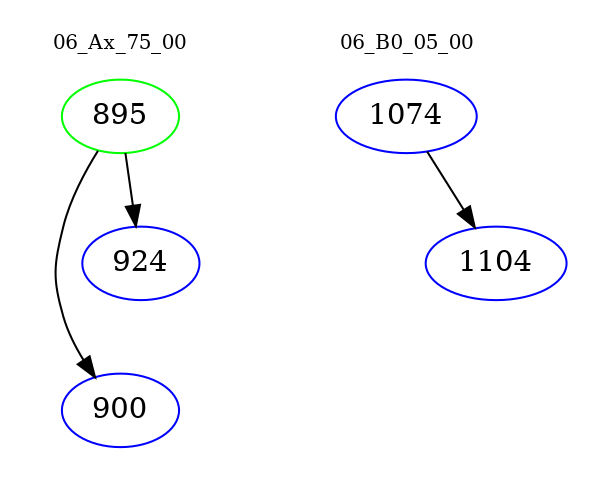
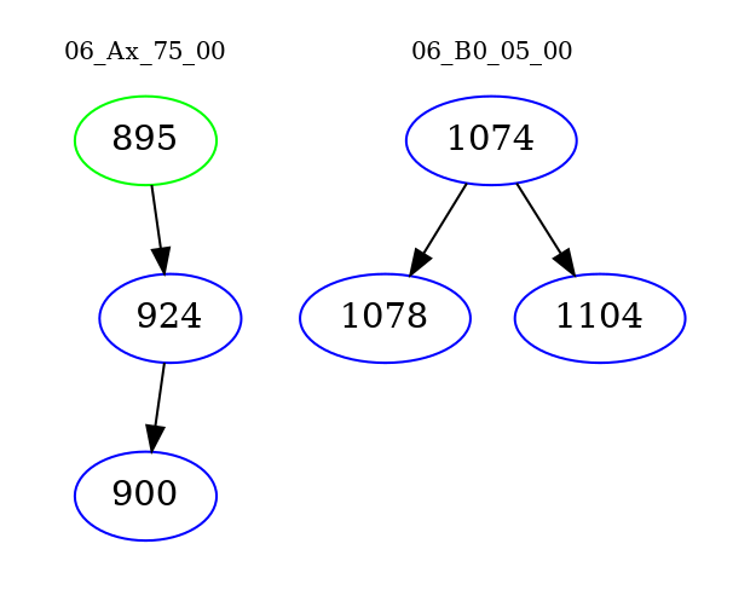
  digraph {
    node [color=blue]
    edge [color=black]
    n1 [color=green label=895]
    n2 [label=900]
    n3 [label=924]
    n4 [label=1074]
+   n5 [label=1078]
    n6 [label=1104]
    subgraph cluster_1 {
      color=white
      fontsize=10
      label="06_Ax_75_00"
      n1
      n2
      n3
    }
    subgraph cluster_2 {
      color=white
      fontsize=10
      label="06_B0_05_00"
      n4
+     n5
      n6
    }
-   n1 -> n2
+   n3 -> n2
    n1 -> n3
+   n4 -> n5
    n4 -> n6
  }
